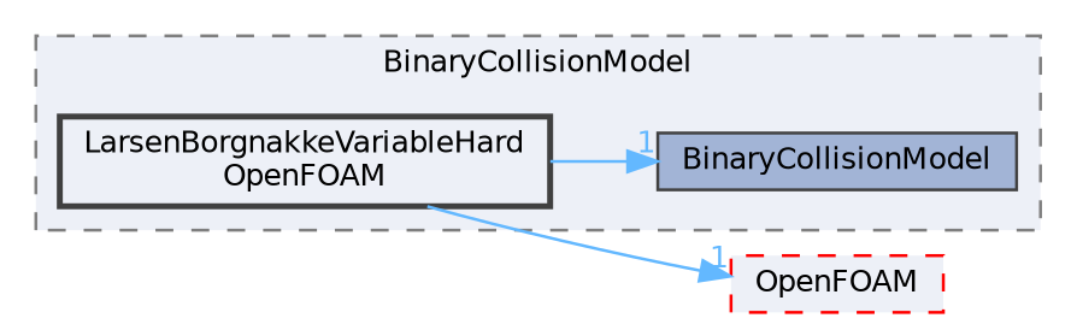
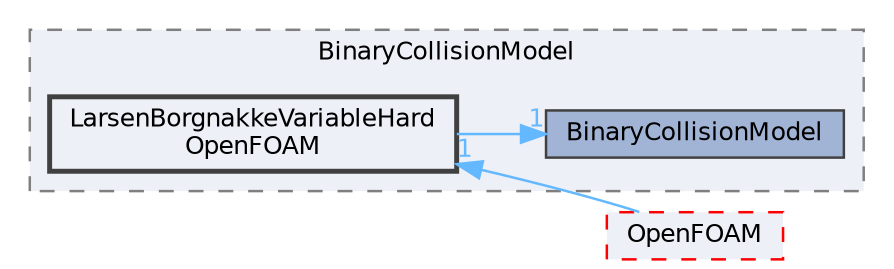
  digraph {
    compound=true
    rankdir=LR
    node [color=grey25 fillcolor="#edf0f7" fontname=Helvetica fontsize=10 shape=box]
    edge [color=steelblue1 fontcolor=steelblue1 fontname=Helvetica fontsize=10 headlabel=1 labeldistance=1.5 labelfontname=Helvetica labelfontsize=10]
    n1 [fillcolor="#a2b4d6" height=0.2 label=BinaryCollisionModel style=filled width=0.4]
    n2 [height=0.2 label="LarsenBorgnakkeVariableHard\lOpenFOAM" style="filled,bold" width=0.4]
    n3 [color=red height=0.2 label=OpenFOAM style="filled,dashed" width=0.4]
    subgraph cluster_1 {
      bgcolor="#edf0f7"
      fontname=Helvetica
      fontsize=10
      label=BinaryCollisionModel
      pencolor=grey50
      style="filled,dashed"
      n1
      n2
    }
    n2 -> n1
-   n2 -> n3
+   n3 -> n2
  }
